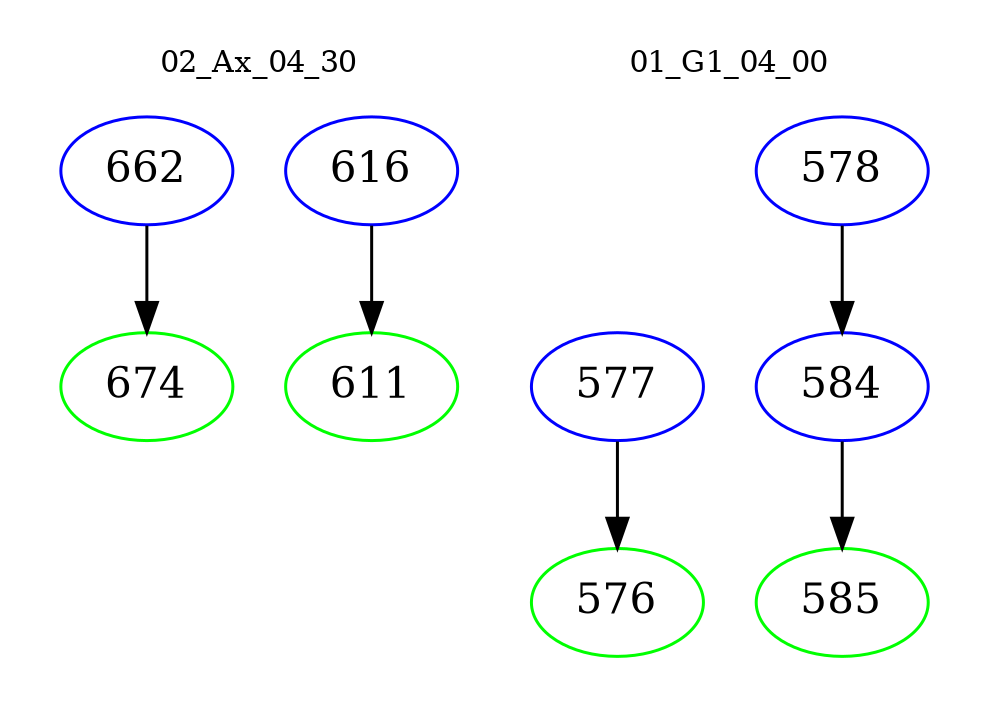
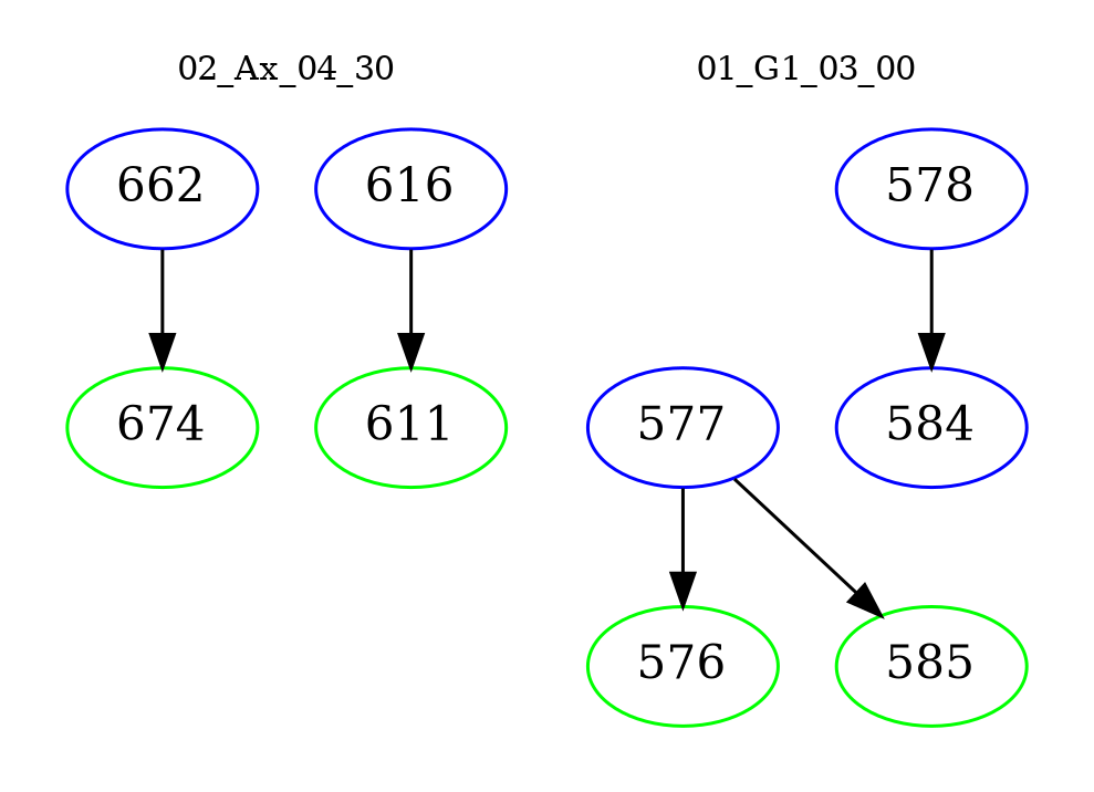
  digraph {
    node [color=blue]
    edge [color=black]
    n1 [label=616]
    n2 [label=662]
    n3 [color=green label=611]
    n4 [color=green label=674]
    n5 [label=578]
    n6 [label=577]
    n7 [label=584]
    n8 [color=green label=576]
    n9 [color=green label=585]
    subgraph cluster_1 {
      color=white
      fontsize=10
      label="02_Ax_04_30"
      n1
      n2
      n3
      n4
    }
    subgraph cluster_2 {
      color=white
      fontsize=10
-     label="01_G1_04_00"
+     label="01_G1_03_00"
      n5
      n6
      n7
      n8
      n9
    }
    n1 -> n3
    n2 -> n4
    n5 -> n7
    n6 -> n8
-   n7 -> n9
+   n6 -> n9
  }
